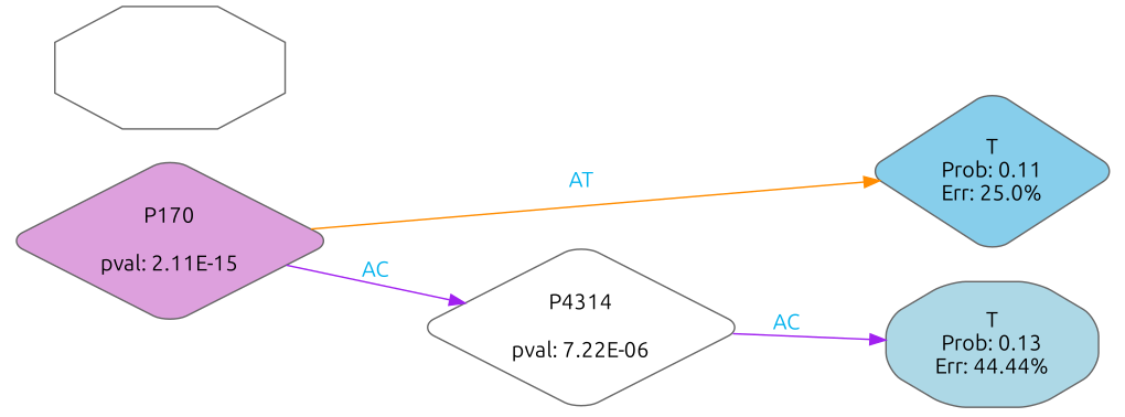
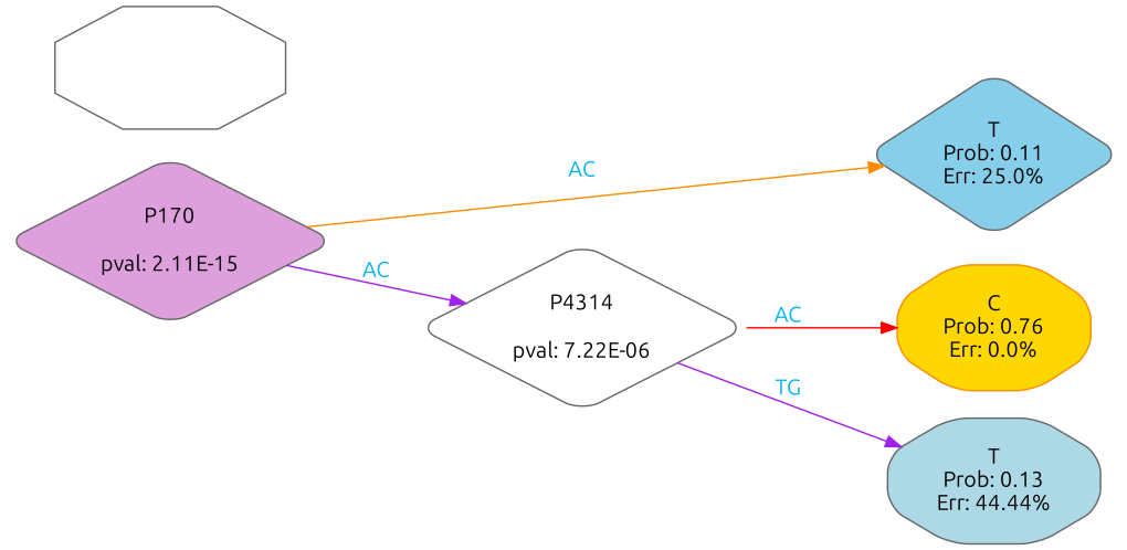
  digraph {
    fontname=Ubuntu
    rankdir=LR
    ranksep=equally
    splines=polylines
    node [color=gray40 fillcolor=white fontname=Ubuntu shape=diamond style="filled, rounded"]
    edge [color=purple fontcolor=deepskyblue2 fontname=Ubuntu]
    n1 [fillcolor=skyblue label="T\nProb: 0.11\nErr: 25.0%"]
+   n2 [color=darkorange fillcolor=gold label="C\nProb: 0.76\nErr: 0.0%" shape=octagon]
    n3 [fillcolor=lightblue label="T\nProb: 0.13\nErr: 44.44%" shape=octagon]
    n4 [align=left fontcolor=white fontsize=10 label="Response : P2721\nClasses: C|G|T\nIn ACC: 0.92\nOut ACC: 0.82\n" shape=octagon style=filled]
    n5 [fillcolor=plum label="P170\n\npval: 2.11E-15"]
    n6 [label="P4314\n\npval: 7.22E-06"]
    subgraph sub_1 {
      rank=same
      n1
+     n2
      n3
    }
    subgraph sub_2 {
      rank=same
      n4
      n5
    }
-   n5 -> n1 [color=darkorange label=AT]
+   n5 -> n1 [color=darkorange label=AC]
    n5 -> n6 [label=AC]
-   n6 -> n3 [label=AC]
+   n6 -> n2 [color=red label=AC]
+   n6 -> n3 [label=TG]
  }
